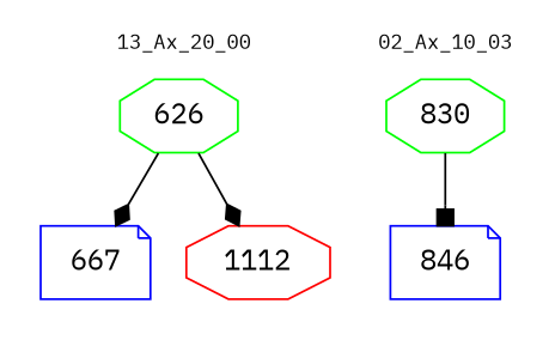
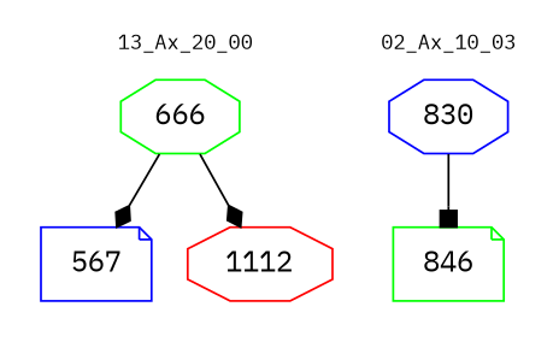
  digraph {
    fontname="IBM Plex Mono"
    node [color=green fontname="IBM Plex Mono" shape=octagon]
    edge [arrowhead=diamond color=black fontname="IBM Plex Mono"]
-   n1 [label=626]
-   n2 [color=blue label=667 shape=note]
+   n1 [label=666]
+   n2 [color=blue label=567 shape=note]
    n3 [color=red label=1112]
-   n4 [label=830]
-   n5 [color=blue label=846 shape=note]
+   n4 [color=blue label=830]
+   n5 [label=846 shape=note]
    subgraph cluster_1 {
      color=white
      fontsize=10
      label="13_Ax_20_00"
      n1
      n2
      n3
    }
    subgraph cluster_2 {
      color=white
      fontsize=10
      label="02_Ax_10_03"
      n4
      n5
    }
    n1 -> n2
    n1 -> n3
    n4 -> n5 [arrowhead=box]
  }
